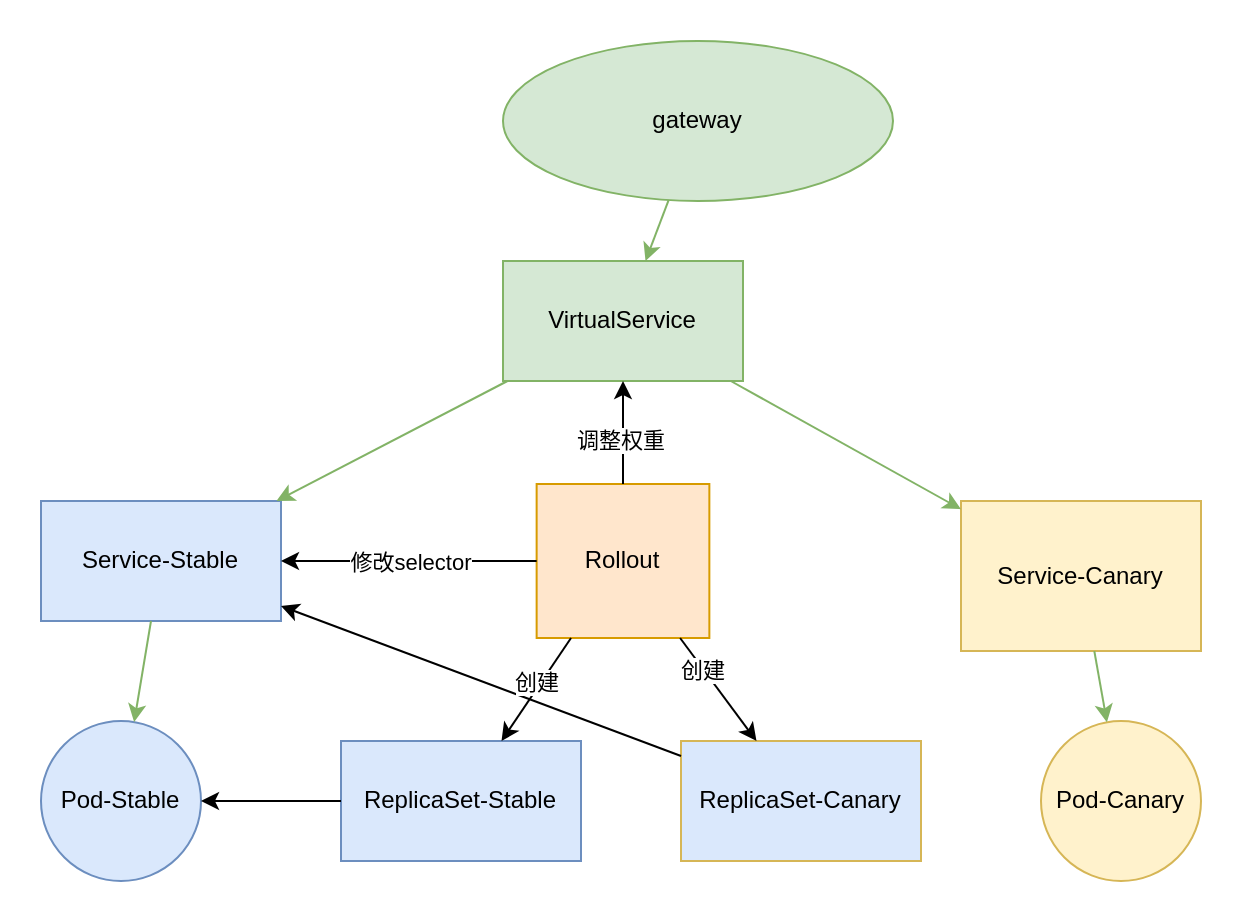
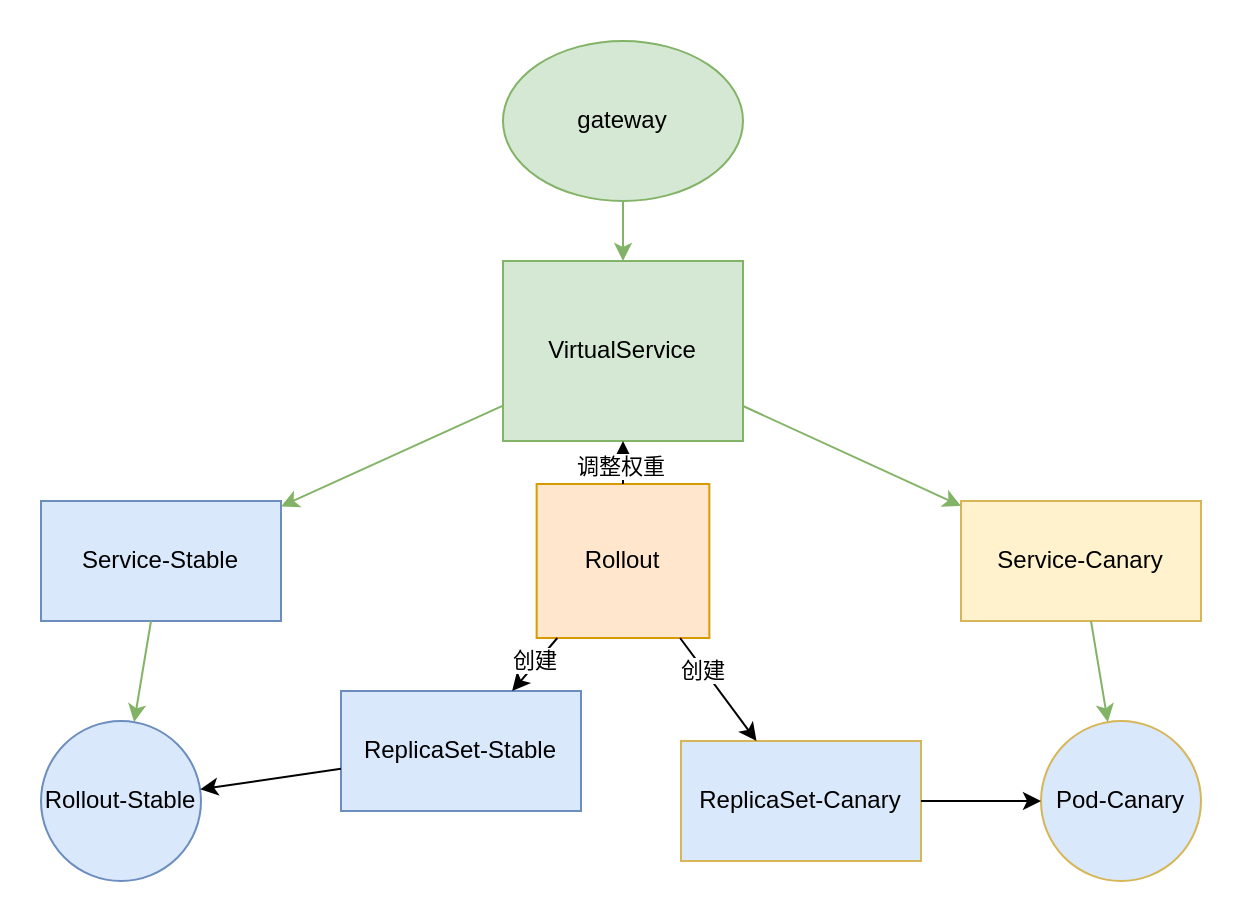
  <mxCell id="0" />
  <mxCell id="1" parent="0" />
- <mxCell id="2" value="VirtualService" style="rounded=0;whiteSpace=wrap;html=1;fillColor=#d5e8d4;strokeColor=#82b366;" vertex="1" parent="1"><mxGeometry x="251" y="130" width="120" height="60" as="geometry" /></mxCell>
+ <mxCell id="2" value="VirtualService" style="rounded=0;whiteSpace=wrap;html=1;fillColor=#d5e8d4;strokeColor=#82b366;" vertex="1" parent="1"><mxGeometry x="251" y="130" width="120" height="90" as="geometry" /></mxCell>
  <mxCell id="3" value="Service-Stable" style="rounded=0;whiteSpace=wrap;html=1;fillColor=#dae8fc;strokeColor=#6c8ebf;" vertex="1" parent="1"><mxGeometry x="20" y="250" width="120" height="60" as="geometry" /></mxCell>
- <mxCell id="4" value="Service-Canary" style="rounded=0;whiteSpace=wrap;html=1;fillColor=#fff2cc;strokeColor=#d6b656;" vertex="1" parent="1"><mxGeometry x="480" y="250" width="120" height="75" as="geometry" /></mxCell>
+ <mxCell id="4" value="Service-Canary" style="rounded=0;whiteSpace=wrap;html=1;fillColor=#fff2cc;strokeColor=#d6b656;" vertex="1" parent="1"><mxGeometry x="480" y="250" width="120" height="60" as="geometry" /></mxCell>
  <mxCell id="5" value="" style="endArrow=classic;html=1;fillColor=#d5e8d4;strokeColor=#82b366;" edge="1" parent="1" source="2" target="3"><mxGeometry width="50" height="50" relative="1" as="geometry"><mxPoint x="365" y="200" as="sourcePoint" /><mxPoint x="365" y="250" as="targetPoint" /></mxGeometry></mxCell>
  <mxCell id="6" value="" style="endArrow=classic;html=1;fillColor=#d5e8d4;strokeColor=#82b366;" edge="1" parent="1" source="2" target="4"><mxGeometry width="50" height="50" relative="1" as="geometry"><mxPoint x="375" y="210" as="sourcePoint" /><mxPoint x="375" y="260" as="targetPoint" /></mxGeometry></mxCell>
  <mxCell id="7" value="Rollout" style="rounded=0;whiteSpace=wrap;html=1;fillColor=#ffe6cc;strokeColor=#d79b00;" vertex="1" parent="1"><mxGeometry x="267.82" y="241.5" width="86.36" height="77" as="geometry" /></mxCell>
  <mxCell id="8" value="" style="endArrow=classic;html=1;" edge="1" parent="1" source="7" target="2"><mxGeometry width="50" height="50" relative="1" as="geometry"><mxPoint x="190" y="300" as="sourcePoint" /><mxPoint x="240" y="250" as="targetPoint" /></mxGeometry></mxCell>
  <mxCell id="9" value="调整权重" style="edgeLabel;html=1;align=center;verticalAlign=middle;resizable=0;points=[];" vertex="1" connectable="0" parent="8"><mxGeometry x="-0.161" y="2" relative="1" as="geometry"><mxPoint as="offset" /></mxGeometry></mxCell>
- <mxCell id="10" value="ReplicaSet-Stable" style="rounded=0;whiteSpace=wrap;html=1;fillColor=#dae8fc;strokeColor=#6c8ebf;" vertex="1" parent="1"><mxGeometry x="170" y="370" width="120" height="60" as="geometry" /></mxCell>
+ <mxCell id="10" value="ReplicaSet-Stable" style="rounded=0;whiteSpace=wrap;html=1;fillColor=#dae8fc;strokeColor=#6c8ebf;" vertex="1" parent="1"><mxGeometry x="170" y="345" width="120" height="60" as="geometry" /></mxCell>
  <mxCell id="11" value="&lt;span&gt;ReplicaSet-Canary&lt;/span&gt;" style="rounded=0;whiteSpace=wrap;html=1;fillColor=#dae8fc;strokeColor=#d6b656;" vertex="1" parent="1"><mxGeometry x="340" y="370" width="120" height="60" as="geometry" /></mxCell>
- <mxCell id="12" value="Pod-Stable" style="ellipse;whiteSpace=wrap;html=1;aspect=fixed;fillColor=#dae8fc;strokeColor=#6c8ebf;" vertex="1" parent="1"><mxGeometry x="20" y="360" width="80" height="80" as="geometry" /></mxCell>
- <mxCell id="13" value="Pod-Canary" style="ellipse;whiteSpace=wrap;html=1;aspect=fixed;fillColor=#fff2cc;strokeColor=#d6b656;" vertex="1" parent="1"><mxGeometry x="520" y="360" width="80" height="80" as="geometry" /></mxCell>
+ <mxCell id="12" value="Rollout-Stable" style="ellipse;whiteSpace=wrap;html=1;aspect=fixed;fillColor=#dae8fc;strokeColor=#6c8ebf;" vertex="1" parent="1"><mxGeometry x="20" y="360" width="80" height="80" as="geometry" /></mxCell>
+ <mxCell id="13" value="Pod-Canary" style="ellipse;whiteSpace=wrap;html=1;aspect=fixed;fillColor=#dae8fc;strokeColor=#d6b656;" vertex="1" parent="1"><mxGeometry x="520" y="360" width="80" height="80" as="geometry" /></mxCell>
  <mxCell id="14" value="" style="endArrow=classic;html=1;fillColor=#d5e8d4;strokeColor=#82b366;" edge="1" parent="1" source="3" target="12"><mxGeometry width="50" height="50" relative="1" as="geometry"><mxPoint x="338.75" y="310" as="sourcePoint" /><mxPoint x="286.25" y="370" as="targetPoint" /></mxGeometry></mxCell>
  <mxCell id="15" value="" style="endArrow=classic;html=1;fillColor=#d5e8d4;strokeColor=#82b366;" edge="1" parent="1" source="4" target="13"><mxGeometry width="50" height="50" relative="1" as="geometry"><mxPoint x="348.75" y="320" as="sourcePoint" /><mxPoint x="296.25" y="380" as="targetPoint" /></mxGeometry></mxCell>
  <mxCell id="16" value="" style="endArrow=classic;html=1;" edge="1" parent="1" source="10" target="12"><mxGeometry width="50" height="50" relative="1" as="geometry"><mxPoint x="190" y="470" as="sourcePoint" /><mxPoint x="240" y="420" as="targetPoint" /></mxGeometry></mxCell>
- <mxCell id="17" value="" style="endArrow=classic;html=1;" edge="1" parent="1" source="11" target="3"><mxGeometry width="50" height="50" relative="1" as="geometry"><mxPoint x="190" y="470" as="sourcePoint" /><mxPoint x="240" y="420" as="targetPoint" /></mxGeometry></mxCell>
+ <mxCell id="17" value="" style="endArrow=classic;html=1;" edge="1" parent="1" source="11" target="13"><mxGeometry width="50" height="50" relative="1" as="geometry"><mxPoint x="190" y="470" as="sourcePoint" /><mxPoint x="240" y="420" as="targetPoint" /></mxGeometry></mxCell>
  <mxCell id="18" value="" style="endArrow=classic;html=1;" edge="1" parent="1" source="7" target="10"><mxGeometry width="50" height="50" relative="1" as="geometry"><mxPoint x="100" y="280" as="sourcePoint" /><mxPoint x="305" y="280" as="targetPoint" /></mxGeometry></mxCell>
  <mxCell id="19" value="创建" style="edgeLabel;html=1;align=center;verticalAlign=middle;resizable=0;points=[];" vertex="1" connectable="0" parent="18"><mxGeometry x="-0.092" y="-2" relative="1" as="geometry"><mxPoint as="offset" /></mxGeometry></mxCell>
  <mxCell id="20" value="" style="endArrow=classic;html=1;" edge="1" parent="1" source="7" target="11"><mxGeometry width="50" height="50" relative="1" as="geometry"><mxPoint x="110" y="290" as="sourcePoint" /><mxPoint x="315" y="290" as="targetPoint" /></mxGeometry></mxCell>
  <mxCell id="21" value="创建" style="edgeLabel;html=1;align=center;verticalAlign=middle;resizable=0;points=[];" vertex="1" connectable="0" parent="20"><mxGeometry x="-0.416" y="-1" relative="1" as="geometry"><mxPoint as="offset" /></mxGeometry></mxCell>
- <mxCell id="22" value="" style="endArrow=classic;html=1;" edge="1" parent="1" source="7" target="3"><mxGeometry width="50" height="50" relative="1" as="geometry"><mxPoint x="189" y="419" as="sourcePoint" /><mxPoint x="239" y="369" as="targetPoint" /></mxGeometry></mxCell>
- <mxCell id="23" value="修改selector" style="edgeLabel;html=1;align=center;verticalAlign=middle;resizable=0;points=[];" vertex="1" connectable="0" parent="22"><mxGeometry x="-0.022" relative="1" as="geometry"><mxPoint as="offset" /></mxGeometry></mxCell>
- <mxCell id="24" value="gateway" style="ellipse;whiteSpace=wrap;html=1;fillColor=#d5e8d4;strokeColor=#82b366;" vertex="1" parent="1"><mxGeometry x="251" y="20" width="195" height="80" as="geometry" /></mxCell>
+ <mxCell id="24" value="gateway" style="ellipse;whiteSpace=wrap;html=1;fillColor=#d5e8d4;strokeColor=#82b366;" vertex="1" parent="1"><mxGeometry x="251" y="20" width="120" height="80" as="geometry" /></mxCell>
  <mxCell id="25" value="" style="endArrow=classic;html=1;fillColor=#d5e8d4;strokeColor=#82b366;" edge="1" parent="1" source="24" target="2"><mxGeometry width="50" height="50" relative="1" as="geometry"><mxPoint x="381" y="173.674" as="sourcePoint" /><mxPoint x="528" y="175.326" as="targetPoint" /></mxGeometry></mxCell>
